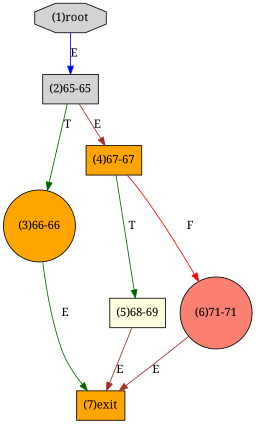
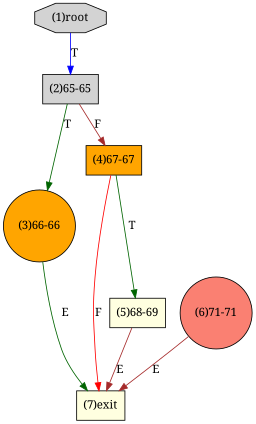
  digraph {
    fontname="Noto Serif"
    node [fillcolor=lightgrey fontname="Noto Serif" shape=box style=filled]
    edge [color=darkgreen fontname="Noto Serif"]
    n1 [label="(1)root" shape=octagon]
    n2 [label="(2)65-65"]
    n3 [fillcolor=orange label="(3)66-66" shape=circle]
    n4 [fillcolor=orange label="(4)67-67"]
-   n5 [fillcolor=orange label="(7)exit"]
+   n5 [fillcolor=lightyellow label="(7)exit"]
    n6 [fillcolor=lightyellow label="(5)68-69"]
    n7 [fillcolor=salmon label="(6)71-71" shape=circle]
-   n1 -> n2 [color=blue label=E]
+   n1 -> n2 [color=blue label=T]
    n2 -> n3 [label=T]
-   n2 -> n4 [color=brown label=E]
+   n2 -> n4 [color=brown label=F]
    n3 -> n5 [label=E]
    n4 -> n6 [label=T]
-   n4 -> n7 [color=red label=F]
+   n4 -> n5 [color=red label=F]
    n6 -> n5 [color=brown label=E]
    n7 -> n5 [color=brown label=E]
  }
